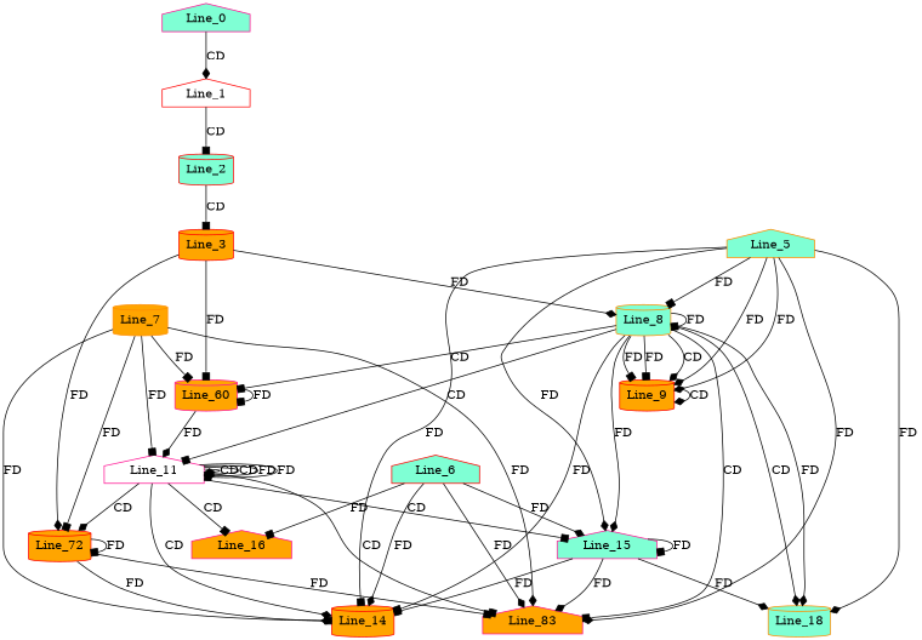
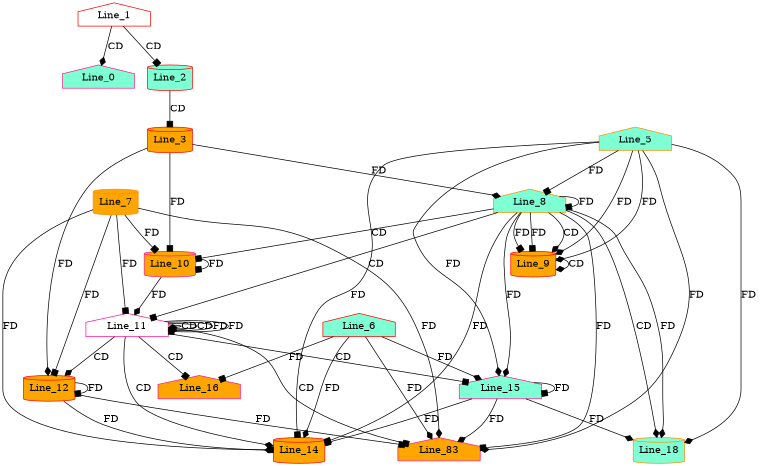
  digraph {
    node [color=red fillcolor=orange shape=house style=filled]
    edge [arrowhead=diamond]
    Line_0 [color=deeppink fillcolor=aquamarine]
    Line_1 [fillcolor=white]
    Line_2 [fillcolor=aquamarine shape=cylinder]
    Line_3 [shape=cylinder]
-   Line_8 [color=darkorange fillcolor=aquamarine shape=cylinder]
-   Line_10 [color=deeppink shape=cylinder label=Line_60]
-   Line_12 [shape=cylinder label=Line_72]
+   Line_8 [color=darkorange fillcolor=aquamarine]
+   Line_10 [color=deeppink shape=cylinder]
+   Line_12 [shape=cylinder]
    Line_9 [shape=cylinder]
    Line_11 [color=deeppink fillcolor=white]
    n10 [color=deeppink label=Line_83]
    Line_14 [shape=cylinder]
    Line_15 [color=deeppink fillcolor=aquamarine]
    Line_18 [color=darkorange fillcolor=aquamarine shape=cylinder]
    Line_16 [color=deeppink]
    Line_5 [color=darkorange fillcolor=aquamarine]
    Line_7 [color=darkorange shape=cylinder]
    Line_6 [fillcolor=aquamarine]
-   Line_0 -> Line_1 [label=CD]
+   Line_1 -> Line_0 [label=CD]
    Line_1 -> Line_2 [arrowhead=box label=CD]
    Line_2 -> Line_3 [arrowhead=box label=CD]
    Line_3 -> Line_8 [label=FD]
    Line_3 -> Line_10 [arrowhead=box label=FD]
    Line_3 -> Line_12 [label=FD]
    Line_8 -> Line_8 [arrowhead=box label=FD]
    Line_8 -> Line_10 [arrowhead=box label=CD]
    Line_8 -> Line_9 [label=CD]
    Line_8 -> Line_9 [arrowhead=box label=FD]
    Line_8 -> Line_9 [arrowhead=box label=FD]
    Line_8 -> Line_11 [arrowhead=box label=CD]
-   Line_8 -> n10 [arrowhead=box label=CD]
+   Line_8 -> n10 [arrowhead=box label=FD]
    Line_8 -> Line_14 [arrowhead=box label=FD]
    Line_8 -> Line_15 [label=FD]
    Line_8 -> Line_18 [label=CD]
    Line_8 -> Line_18 [label=FD]
    Line_10 -> Line_10 [arrowhead=box label=FD]
    Line_10 -> Line_11 [label=FD]
    Line_12 -> Line_12 [arrowhead=box label=FD]
    Line_12 -> n10 [arrowhead=box label=FD]
    Line_12 -> Line_14 [label=FD]
    Line_9 -> Line_9 [label=CD]
    Line_11 -> Line_12 [label=CD]
    Line_11 -> Line_11 [label=CD]
    Line_11 -> Line_11 [label=CD]
    Line_11 -> Line_11 [label=FD]
    Line_11 -> Line_11 [arrowhead=box label=FD]
    Line_11 -> n10 [arrowhead=box label=CD]
    Line_11 -> Line_14 [label=CD]
    Line_11 -> Line_15 [arrowhead=box label=CD]
    Line_11 -> Line_16 [arrowhead=box label=CD]
    Line_15 -> n10 [label=FD]
    Line_15 -> Line_14 [arrowhead=box label=FD]
    Line_15 -> Line_15 [arrowhead=box label=FD]
    Line_15 -> Line_18 [label=FD]
    Line_5 -> Line_8 [arrowhead=box label=FD]
    Line_5 -> Line_9 [label=FD]
    Line_5 -> Line_9 [label=FD]
    Line_5 -> n10 [label=FD]
    Line_5 -> Line_14 [arrowhead=box label=FD]
    Line_5 -> Line_15 [label=FD]
    Line_5 -> Line_18 [label=FD]
    Line_7 -> Line_10 [arrowhead=box label=FD]
    Line_7 -> Line_12 [arrowhead=box label=FD]
    Line_7 -> Line_11 [arrowhead=box label=FD]
    Line_7 -> n10 [label=FD]
    Line_7 -> Line_14 [arrowhead=box label=FD]
    Line_6 -> n10 [label=FD]
    Line_6 -> Line_14 [label=FD]
    Line_6 -> Line_15 [label=FD]
    Line_6 -> Line_16 [arrowhead=box label=FD]
  }
